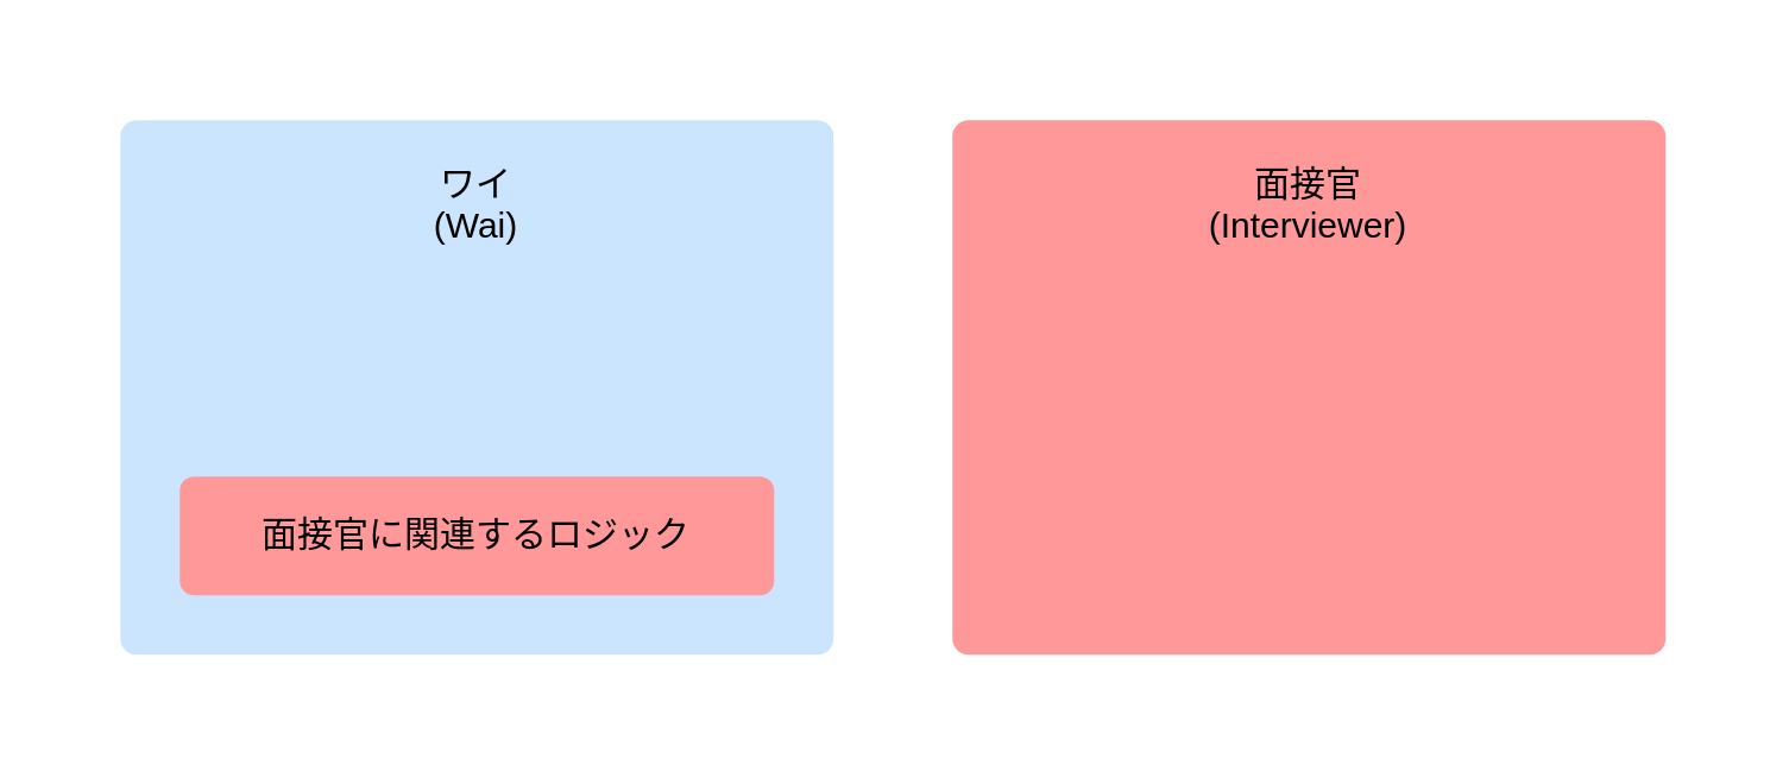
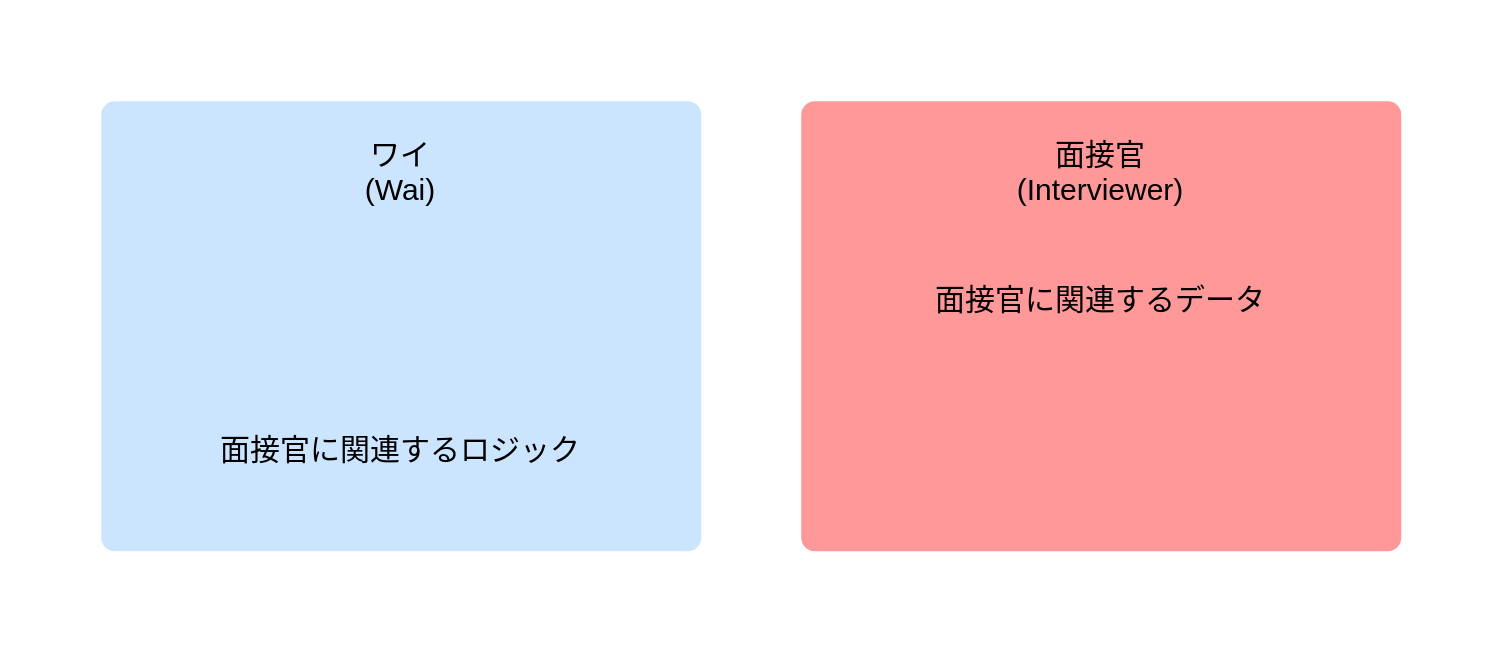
  <mxCell id="0" />
  <mxCell id="1" parent="0" />
  <mxCell id="2" value="" style="rounded=0;whiteSpace=wrap;html=1;fillColor=none;strokeColor=none;" vertex="1" parent="1"><mxGeometry x="20" y="20" width="560" height="220" as="geometry" /></mxCell>
  <mxCell id="3" value="&lt;font style=&quot;vertical-align: inherit;&quot;&gt;&lt;font style=&quot;vertical-align: inherit;&quot;&gt;ワイ&lt;br&gt;(Wai)&lt;/font&gt;&lt;/font&gt;" style="rounded=1;whiteSpace=wrap;html=1;arcSize=3;strokeColor=none;verticalAlign=top;spacing=10;fillColor=#CCE5FF;" parent="1" vertex="1"><mxGeometry x="40" y="40" width="240" height="180" as="geometry" /></mxCell>
  <mxCell id="4" value="&lt;font style=&quot;vertical-align: inherit;&quot;&gt;&lt;font style=&quot;vertical-align: inherit;&quot;&gt;面接官&lt;br&gt;(Interviewer)&lt;/font&gt;&lt;/font&gt;" style="rounded=1;whiteSpace=wrap;html=1;arcSize=3;strokeColor=none;verticalAlign=top;spacing=10;fillColor=#ff9999;" parent="1" vertex="1"><mxGeometry x="320" y="40" width="240" height="180" as="geometry" /></mxCell>
- <mxCell id="6" value="&lt;font style=&quot;vertical-align: inherit;&quot;&gt;&lt;font style=&quot;vertical-align: inherit;&quot;&gt;面接官に関連するロジック&lt;/font&gt;&lt;/font&gt;" style="rounded=1;whiteSpace=wrap;html=1;arcSize=12;strokeColor=none;fillColor=#FF9999;strokeWidth=0.5;" parent="1" vertex="1"><mxGeometry x="60" y="160" width="200" height="40" as="geometry" /></mxCell>
+ <mxCell id="5" value="&lt;font style=&quot;vertical-align: inherit;&quot;&gt;&lt;font style=&quot;vertical-align: inherit;&quot;&gt;面接官に関連するデータ&lt;/font&gt;&lt;/font&gt;" style="rounded=1;whiteSpace=wrap;html=1;arcSize=12;strokeColor=none;fillColor=#FF9999;strokeWidth=0.5;" parent="1" vertex="1"><mxGeometry x="340" y="100" width="200" height="40" as="geometry" /></mxCell>
+ <mxCell id="6" value="&lt;font style=&quot;vertical-align: inherit;&quot;&gt;&lt;font style=&quot;vertical-align: inherit;&quot;&gt;面接官に関連するロジック&lt;/font&gt;&lt;/font&gt;" style="rounded=1;whiteSpace=wrap;html=1;arcSize=12;strokeColor=none;fillColor=#cce5ff;strokeWidth=0.5;" parent="1" vertex="1"><mxGeometry x="60" y="160" width="200" height="40" as="geometry" /></mxCell>
